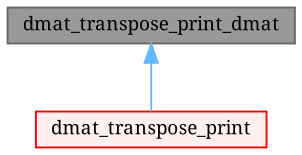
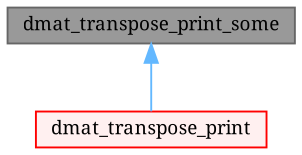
  digraph {
    rankdir=TB
    fontname="Noto Serif"
    node [fontname="Noto Serif" fontsize=10 shape=box style=filled]
-   n1 [color=gray40 fillcolor=grey60 fontcolor=black height=0.2 label=dmat_transpose_print_dmat width=0.4]
+   n1 [color=gray40 fillcolor=grey60 fontcolor=black height=0.2 label=dmat_transpose_print_some width=0.4]
    n2 [color=red fillcolor="#FFF0F0" height=0.2 label=dmat_transpose_print width=0.4]
    n1 -> n2 [color=steelblue1 dir=back fontname="Noto Serif" fontsize=10 labelfontname=Helvetica labelfontsize=10 style=solid]
  }
